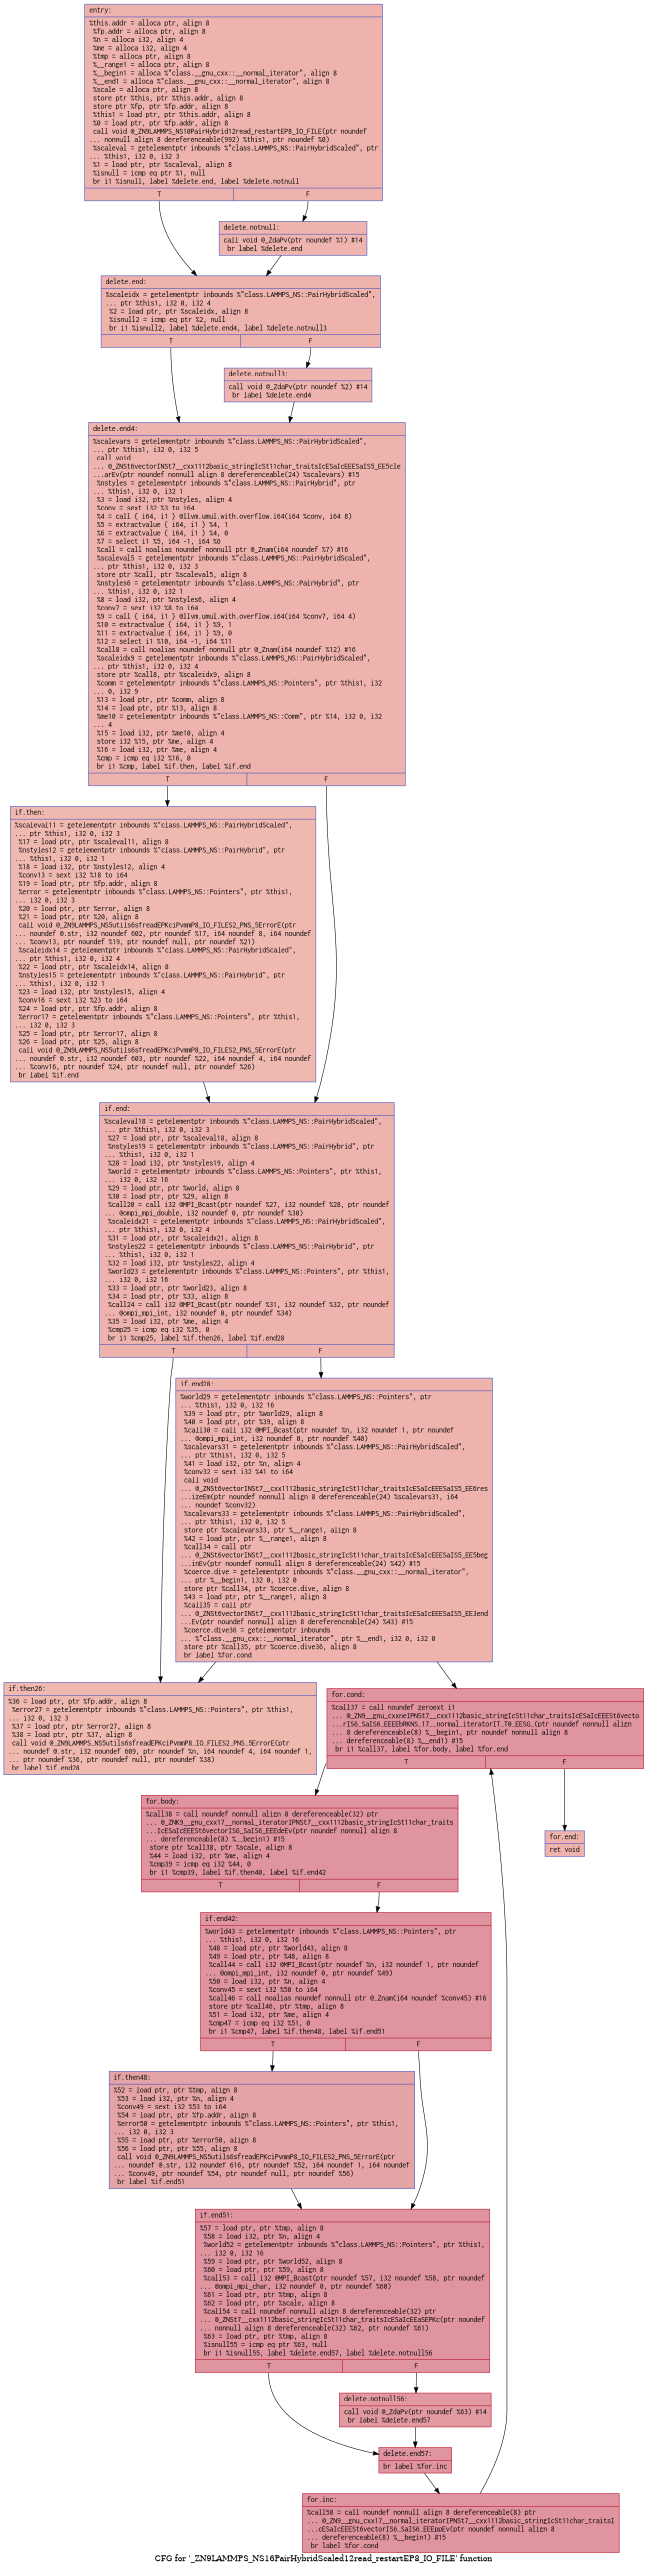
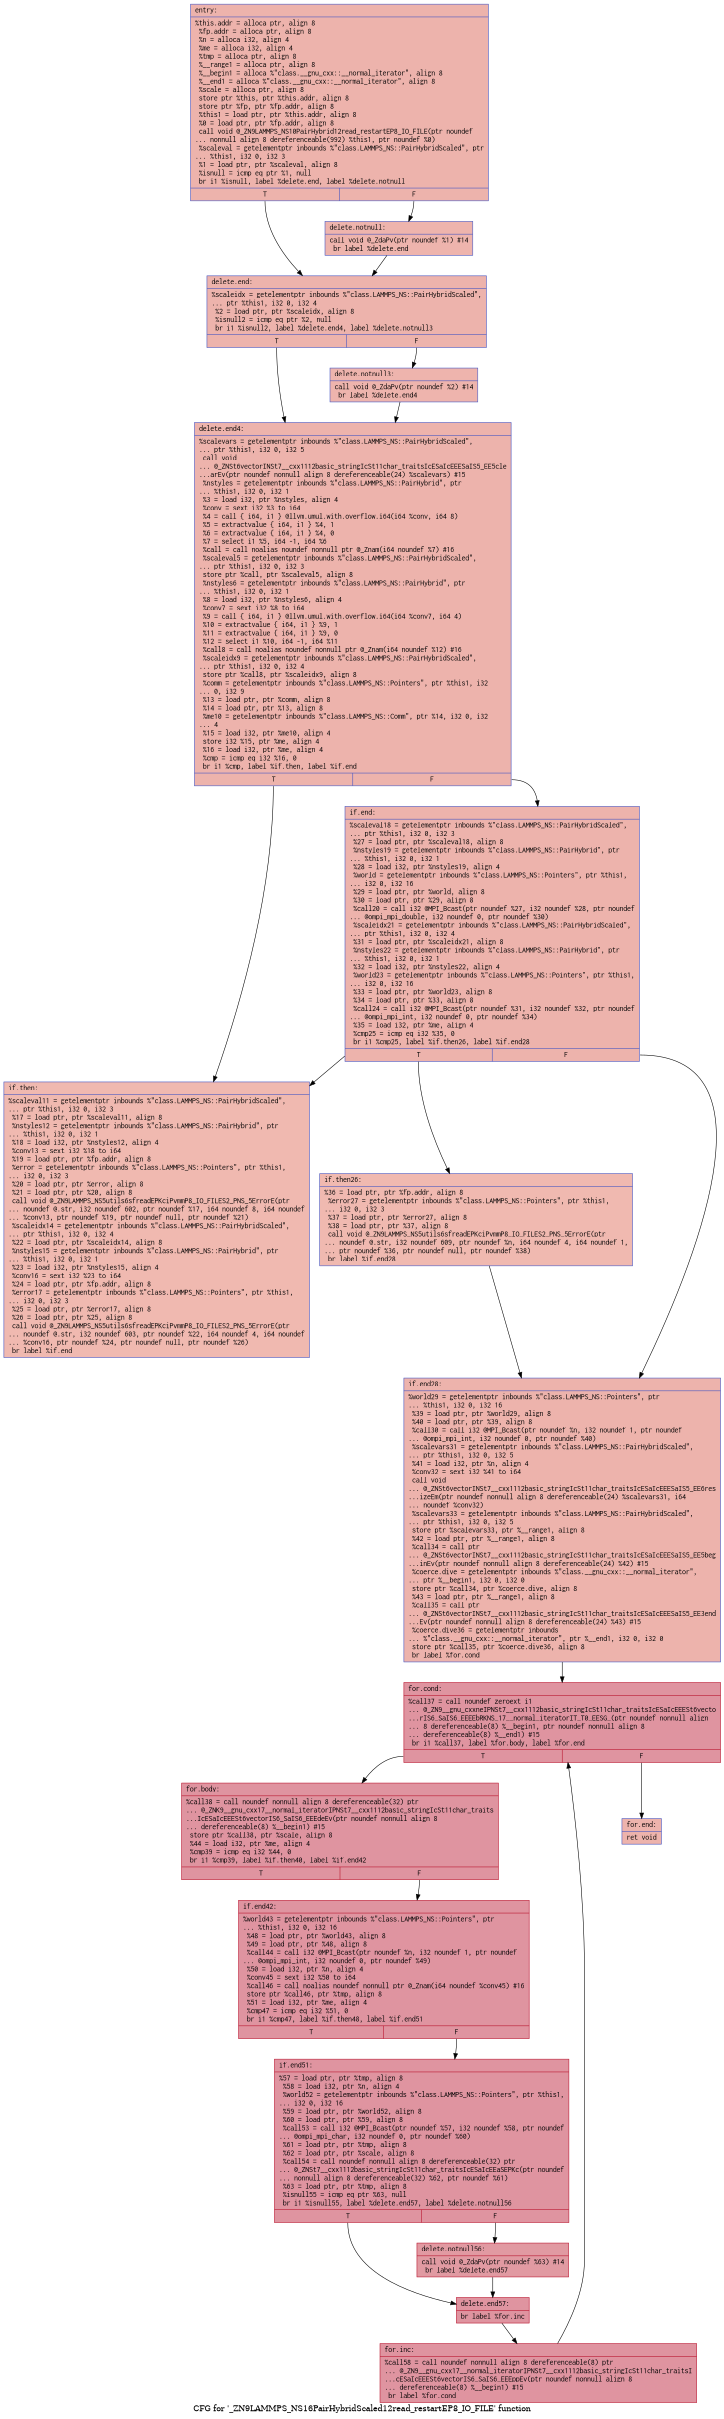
  digraph {
    label="CFG for '_ZN9LAMMPS_NS16PairHybridScaled12read_restartEP8_IO_FILE' function"
    node [color="#3d50c3ff" fillcolor="#d6524470" fontname=Courier shape=record style=filled]
    n1 [label="{entry:\l|  %this.addr = alloca ptr, align 8\l  %fp.addr = alloca ptr, align 8\l  %n = alloca i32, align 4\l  %me = alloca i32, align 4\l  %tmp = alloca ptr, align 8\l  %__range1 = alloca ptr, align 8\l  %__begin1 = alloca %\"class.__gnu_cxx::__normal_iterator\", align 8\l  %__end1 = alloca %\"class.__gnu_cxx::__normal_iterator\", align 8\l  %scale = alloca ptr, align 8\l  store ptr %this, ptr %this.addr, align 8\l  store ptr %fp, ptr %fp.addr, align 8\l  %this1 = load ptr, ptr %this.addr, align 8\l  %0 = load ptr, ptr %fp.addr, align 8\l  call void @_ZN9LAMMPS_NS10PairHybrid12read_restartEP8_IO_FILE(ptr noundef\l... nonnull align 8 dereferenceable(992) %this1, ptr noundef %0)\l  %scaleval = getelementptr inbounds %\"class.LAMMPS_NS::PairHybridScaled\", ptr\l... %this1, i32 0, i32 3\l  %1 = load ptr, ptr %scaleval, align 8\l  %isnull = icmp eq ptr %1, null\l  br i1 %isnull, label %delete.end, label %delete.notnull\l|{<s0>T|<s1>F}}"]
    n2 [label="{delete.end:\l|  %scaleidx = getelementptr inbounds %\"class.LAMMPS_NS::PairHybridScaled\",\l... ptr %this1, i32 0, i32 4\l  %2 = load ptr, ptr %scaleidx, align 8\l  %isnull2 = icmp eq ptr %2, null\l  br i1 %isnull2, label %delete.end4, label %delete.notnull3\l|{<s0>T|<s1>F}}"]
    n3 [fillcolor="#d8564670" label="{delete.notnull:\l|  call void @_ZdaPv(ptr noundef %1) #14\l  br label %delete.end\l}"]
    n4 [label="{delete.end4:\l|  %scalevars = getelementptr inbounds %\"class.LAMMPS_NS::PairHybridScaled\",\l... ptr %this1, i32 0, i32 5\l  call void\l... @_ZNSt6vectorINSt7__cxx1112basic_stringIcSt11char_traitsIcESaIcEEESaIS5_EE5cle\l...arEv(ptr noundef nonnull align 8 dereferenceable(24) %scalevars) #15\l  %nstyles = getelementptr inbounds %\"class.LAMMPS_NS::PairHybrid\", ptr\l... %this1, i32 0, i32 1\l  %3 = load i32, ptr %nstyles, align 4\l  %conv = sext i32 %3 to i64\l  %4 = call \{ i64, i1 \} @llvm.umul.with.overflow.i64(i64 %conv, i64 8)\l  %5 = extractvalue \{ i64, i1 \} %4, 1\l  %6 = extractvalue \{ i64, i1 \} %4, 0\l  %7 = select i1 %5, i64 -1, i64 %6\l  %call = call noalias noundef nonnull ptr @_Znam(i64 noundef %7) #16\l  %scaleval5 = getelementptr inbounds %\"class.LAMMPS_NS::PairHybridScaled\",\l... ptr %this1, i32 0, i32 3\l  store ptr %call, ptr %scaleval5, align 8\l  %nstyles6 = getelementptr inbounds %\"class.LAMMPS_NS::PairHybrid\", ptr\l... %this1, i32 0, i32 1\l  %8 = load i32, ptr %nstyles6, align 4\l  %conv7 = sext i32 %8 to i64\l  %9 = call \{ i64, i1 \} @llvm.umul.with.overflow.i64(i64 %conv7, i64 4)\l  %10 = extractvalue \{ i64, i1 \} %9, 1\l  %11 = extractvalue \{ i64, i1 \} %9, 0\l  %12 = select i1 %10, i64 -1, i64 %11\l  %call8 = call noalias noundef nonnull ptr @_Znam(i64 noundef %12) #16\l  %scaleidx9 = getelementptr inbounds %\"class.LAMMPS_NS::PairHybridScaled\",\l... ptr %this1, i32 0, i32 4\l  store ptr %call8, ptr %scaleidx9, align 8\l  %comm = getelementptr inbounds %\"class.LAMMPS_NS::Pointers\", ptr %this1, i32\l... 0, i32 9\l  %13 = load ptr, ptr %comm, align 8\l  %14 = load ptr, ptr %13, align 8\l  %me10 = getelementptr inbounds %\"class.LAMMPS_NS::Comm\", ptr %14, i32 0, i32\l... 4\l  %15 = load i32, ptr %me10, align 4\l  store i32 %15, ptr %me, align 4\l  %16 = load i32, ptr %me, align 4\l  %cmp = icmp eq i32 %16, 0\l  br i1 %cmp, label %if.then, label %if.end\l|{<s0>T|<s1>F}}"]
    n5 [fillcolor="#d8564670" label="{delete.notnull3:\l|  call void @_ZdaPv(ptr noundef %2) #14\l  br label %delete.end4\l}"]
    n6 [fillcolor="#de614d70" label="{if.then:\l|  %scaleval11 = getelementptr inbounds %\"class.LAMMPS_NS::PairHybridScaled\",\l... ptr %this1, i32 0, i32 3\l  %17 = load ptr, ptr %scaleval11, align 8\l  %nstyles12 = getelementptr inbounds %\"class.LAMMPS_NS::PairHybrid\", ptr\l... %this1, i32 0, i32 1\l  %18 = load i32, ptr %nstyles12, align 4\l  %conv13 = sext i32 %18 to i64\l  %19 = load ptr, ptr %fp.addr, align 8\l  %error = getelementptr inbounds %\"class.LAMMPS_NS::Pointers\", ptr %this1,\l... i32 0, i32 3\l  %20 = load ptr, ptr %error, align 8\l  %21 = load ptr, ptr %20, align 8\l  call void @_ZN9LAMMPS_NS5utils6sfreadEPKciPvmmP8_IO_FILES2_PNS_5ErrorE(ptr\l... noundef @.str, i32 noundef 602, ptr noundef %17, i64 noundef 8, i64 noundef\l... %conv13, ptr noundef %19, ptr noundef null, ptr noundef %21)\l  %scaleidx14 = getelementptr inbounds %\"class.LAMMPS_NS::PairHybridScaled\",\l... ptr %this1, i32 0, i32 4\l  %22 = load ptr, ptr %scaleidx14, align 8\l  %nstyles15 = getelementptr inbounds %\"class.LAMMPS_NS::PairHybrid\", ptr\l... %this1, i32 0, i32 1\l  %23 = load i32, ptr %nstyles15, align 4\l  %conv16 = sext i32 %23 to i64\l  %24 = load ptr, ptr %fp.addr, align 8\l  %error17 = getelementptr inbounds %\"class.LAMMPS_NS::Pointers\", ptr %this1,\l... i32 0, i32 3\l  %25 = load ptr, ptr %error17, align 8\l  %26 = load ptr, ptr %25, align 8\l  call void @_ZN9LAMMPS_NS5utils6sfreadEPKciPvmmP8_IO_FILES2_PNS_5ErrorE(ptr\l... noundef @.str, i32 noundef 603, ptr noundef %22, i64 noundef 4, i64 noundef\l... %conv16, ptr noundef %24, ptr noundef null, ptr noundef %26)\l  br label %if.end\l}"]
    n7 [label="{if.end:\l|  %scaleval18 = getelementptr inbounds %\"class.LAMMPS_NS::PairHybridScaled\",\l... ptr %this1, i32 0, i32 3\l  %27 = load ptr, ptr %scaleval18, align 8\l  %nstyles19 = getelementptr inbounds %\"class.LAMMPS_NS::PairHybrid\", ptr\l... %this1, i32 0, i32 1\l  %28 = load i32, ptr %nstyles19, align 4\l  %world = getelementptr inbounds %\"class.LAMMPS_NS::Pointers\", ptr %this1,\l... i32 0, i32 16\l  %29 = load ptr, ptr %world, align 8\l  %30 = load ptr, ptr %29, align 8\l  %call20 = call i32 @MPI_Bcast(ptr noundef %27, i32 noundef %28, ptr noundef\l... @ompi_mpi_double, i32 noundef 0, ptr noundef %30)\l  %scaleidx21 = getelementptr inbounds %\"class.LAMMPS_NS::PairHybridScaled\",\l... ptr %this1, i32 0, i32 4\l  %31 = load ptr, ptr %scaleidx21, align 8\l  %nstyles22 = getelementptr inbounds %\"class.LAMMPS_NS::PairHybrid\", ptr\l... %this1, i32 0, i32 1\l  %32 = load i32, ptr %nstyles22, align 4\l  %world23 = getelementptr inbounds %\"class.LAMMPS_NS::Pointers\", ptr %this1,\l... i32 0, i32 16\l  %33 = load ptr, ptr %world23, align 8\l  %34 = load ptr, ptr %33, align 8\l  %call24 = call i32 @MPI_Bcast(ptr noundef %31, i32 noundef %32, ptr noundef\l... @ompi_mpi_int, i32 noundef 0, ptr noundef %34)\l  %35 = load i32, ptr %me, align 4\l  %cmp25 = icmp eq i32 %35, 0\l  br i1 %cmp25, label %if.then26, label %if.end28\l|{<s0>T|<s1>F}}"]
    n8 [fillcolor="#de614d70" label="{if.then26:\l|  %36 = load ptr, ptr %fp.addr, align 8\l  %error27 = getelementptr inbounds %\"class.LAMMPS_NS::Pointers\", ptr %this1,\l... i32 0, i32 3\l  %37 = load ptr, ptr %error27, align 8\l  %38 = load ptr, ptr %37, align 8\l  call void @_ZN9LAMMPS_NS5utils6sfreadEPKciPvmmP8_IO_FILES2_PNS_5ErrorE(ptr\l... noundef @.str, i32 noundef 609, ptr noundef %n, i64 noundef 4, i64 noundef 1,\l... ptr noundef %36, ptr noundef null, ptr noundef %38)\l  br label %if.end28\l}"]
    n9 [label="{if.end28:\l|  %world29 = getelementptr inbounds %\"class.LAMMPS_NS::Pointers\", ptr\l... %this1, i32 0, i32 16\l  %39 = load ptr, ptr %world29, align 8\l  %40 = load ptr, ptr %39, align 8\l  %call30 = call i32 @MPI_Bcast(ptr noundef %n, i32 noundef 1, ptr noundef\l... @ompi_mpi_int, i32 noundef 0, ptr noundef %40)\l  %scalevars31 = getelementptr inbounds %\"class.LAMMPS_NS::PairHybridScaled\",\l... ptr %this1, i32 0, i32 5\l  %41 = load i32, ptr %n, align 4\l  %conv32 = sext i32 %41 to i64\l  call void\l... @_ZNSt6vectorINSt7__cxx1112basic_stringIcSt11char_traitsIcESaIcEEESaIS5_EE6res\l...izeEm(ptr noundef nonnull align 8 dereferenceable(24) %scalevars31, i64\l... noundef %conv32)\l  %scalevars33 = getelementptr inbounds %\"class.LAMMPS_NS::PairHybridScaled\",\l... ptr %this1, i32 0, i32 5\l  store ptr %scalevars33, ptr %__range1, align 8\l  %42 = load ptr, ptr %__range1, align 8\l  %call34 = call ptr\l... @_ZNSt6vectorINSt7__cxx1112basic_stringIcSt11char_traitsIcESaIcEEESaIS5_EE5beg\l...inEv(ptr noundef nonnull align 8 dereferenceable(24) %42) #15\l  %coerce.dive = getelementptr inbounds %\"class.__gnu_cxx::__normal_iterator\",\l... ptr %__begin1, i32 0, i32 0\l  store ptr %call34, ptr %coerce.dive, align 8\l  %43 = load ptr, ptr %__range1, align 8\l  %call35 = call ptr\l... @_ZNSt6vectorINSt7__cxx1112basic_stringIcSt11char_traitsIcESaIcEEESaIS5_EE3end\l...Ev(ptr noundef nonnull align 8 dereferenceable(24) %43) #15\l  %coerce.dive36 = getelementptr inbounds\l... %\"class.__gnu_cxx::__normal_iterator\", ptr %__end1, i32 0, i32 0\l  store ptr %call35, ptr %coerce.dive36, align 8\l  br label %for.cond\l}"]
    n10 [color="#b70d28ff" fillcolor="#b70d2870" label="{for.cond:\l|  %call37 = call noundef zeroext i1\l... @_ZN9__gnu_cxxneIPNSt7__cxx1112basic_stringIcSt11char_traitsIcESaIcEEESt6vecto\l...rIS6_SaIS6_EEEEbRKNS_17__normal_iteratorIT_T0_EESG_(ptr noundef nonnull align\l... 8 dereferenceable(8) %__begin1, ptr noundef nonnull align 8\l... dereferenceable(8) %__end1) #15\l  br i1 %call37, label %for.body, label %for.end\l|{<s0>T|<s1>F}}"]
    n11 [color="#b70d28ff" fillcolor="#b70d2870" label="{for.body:\l|  %call38 = call noundef nonnull align 8 dereferenceable(32) ptr\l... @_ZNK9__gnu_cxx17__normal_iteratorIPNSt7__cxx1112basic_stringIcSt11char_traits\l...IcESaIcEEESt6vectorIS6_SaIS6_EEEdeEv(ptr noundef nonnull align 8\l... dereferenceable(8) %__begin1) #15\l  store ptr %call38, ptr %scale, align 8\l  %44 = load i32, ptr %me, align 4\l  %cmp39 = icmp eq i32 %44, 0\l  br i1 %cmp39, label %if.then40, label %if.end42\l|{<s0>T|<s1>F}}"]
    n12 [label="{for.end:\l|  ret void\l}"]
    n13 [color="#b70d28ff" fillcolor="#b70d2870" label="{if.end42:\l|  %world43 = getelementptr inbounds %\"class.LAMMPS_NS::Pointers\", ptr\l... %this1, i32 0, i32 16\l  %48 = load ptr, ptr %world43, align 8\l  %49 = load ptr, ptr %48, align 8\l  %call44 = call i32 @MPI_Bcast(ptr noundef %n, i32 noundef 1, ptr noundef\l... @ompi_mpi_int, i32 noundef 0, ptr noundef %49)\l  %50 = load i32, ptr %n, align 4\l  %conv45 = sext i32 %50 to i64\l  %call46 = call noalias noundef nonnull ptr @_Znam(i64 noundef %conv45) #16\l  store ptr %call46, ptr %tmp, align 8\l  %51 = load i32, ptr %me, align 4\l  %cmp47 = icmp eq i32 %51, 0\l  br i1 %cmp47, label %if.then48, label %if.end51\l|{<s0>T|<s1>F}}"]
-   n14 [fillcolor="#c32e3170" label="{if.then48:\l|  %52 = load ptr, ptr %tmp, align 8\l  %53 = load i32, ptr %n, align 4\l  %conv49 = sext i32 %53 to i64\l  %54 = load ptr, ptr %fp.addr, align 8\l  %error50 = getelementptr inbounds %\"class.LAMMPS_NS::Pointers\", ptr %this1,\l... i32 0, i32 3\l  %55 = load ptr, ptr %error50, align 8\l  %56 = load ptr, ptr %55, align 8\l  call void @_ZN9LAMMPS_NS5utils6sfreadEPKciPvmmP8_IO_FILES2_PNS_5ErrorE(ptr\l... noundef @.str, i32 noundef 616, ptr noundef %52, i64 noundef 1, i64 noundef\l... %conv49, ptr noundef %54, ptr noundef null, ptr noundef %56)\l  br label %if.end51\l}"]
    n15 [color="#b70d28ff" fillcolor="#b70d2870" label="{if.end51:\l|  %57 = load ptr, ptr %tmp, align 8\l  %58 = load i32, ptr %n, align 4\l  %world52 = getelementptr inbounds %\"class.LAMMPS_NS::Pointers\", ptr %this1,\l... i32 0, i32 16\l  %59 = load ptr, ptr %world52, align 8\l  %60 = load ptr, ptr %59, align 8\l  %call53 = call i32 @MPI_Bcast(ptr noundef %57, i32 noundef %58, ptr noundef\l... @ompi_mpi_char, i32 noundef 0, ptr noundef %60)\l  %61 = load ptr, ptr %tmp, align 8\l  %62 = load ptr, ptr %scale, align 8\l  %call54 = call noundef nonnull align 8 dereferenceable(32) ptr\l... @_ZNSt7__cxx1112basic_stringIcSt11char_traitsIcESaIcEEaSEPKc(ptr noundef\l... nonnull align 8 dereferenceable(32) %62, ptr noundef %61)\l  %63 = load ptr, ptr %tmp, align 8\l  %isnull55 = icmp eq ptr %63, null\l  br i1 %isnull55, label %delete.end57, label %delete.notnull56\l|{<s0>T|<s1>F}}"]
    n16 [color="#b70d28ff" fillcolor="#b70d2870" label="{delete.end57:\l|  br label %for.inc\l}"]
    n17 [color="#b70d28ff" fillcolor="#bb1b2c70" label="{delete.notnull56:\l|  call void @_ZdaPv(ptr noundef %63) #14\l  br label %delete.end57\l}"]
    n18 [color="#b70d28ff" fillcolor="#b70d2870" label="{for.inc:\l|  %call58 = call noundef nonnull align 8 dereferenceable(8) ptr\l... @_ZN9__gnu_cxx17__normal_iteratorIPNSt7__cxx1112basic_stringIcSt11char_traitsI\l...cESaIcEEESt6vectorIS6_SaIS6_EEEppEv(ptr noundef nonnull align 8\l... dereferenceable(8) %__begin1) #15\l  br label %for.cond\l}"]
    n1 -> n2 [tailport=s0]
    n1 -> n3 [tailport=s1]
    n2 -> n4 [tailport=s0]
    n2 -> n5 [tailport=s1]
    n3 -> n2
    n4 -> n6 [tailport=s0]
    n4 -> n7 [tailport=s1]
    n5 -> n4
-   n6 -> n7
+   n7 -> n6
    n7 -> n8 [tailport=s0]
    n7 -> n9 [tailport=s1]
-   n9 -> n8
+   n8 -> n9
    n9 -> n10
    n10 -> n11 [tailport=s0]
    n10 -> n12 [tailport=s1]
    n11 -> n13 [tailport=s1]
-   n13 -> n14 [tailport=s0]
    n13 -> n15 [tailport=s1]
-   n14 -> n15
    n15 -> n16 [tailport=s0]
    n15 -> n17 [tailport=s1]
    n16 -> n18
    n17 -> n16
    n18 -> n10
  }
